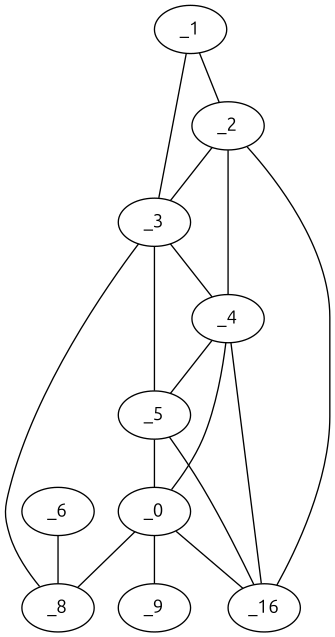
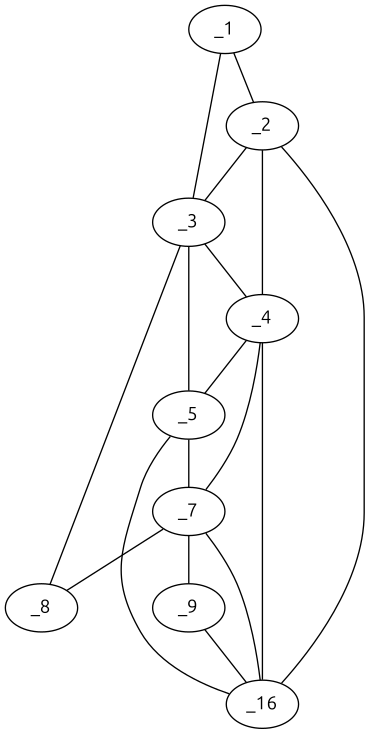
  graph {
    fontname=Ubuntu
    node [fontname=Ubuntu]
    edge [fontname=Ubuntu valence=2]
    _1 [x=72 y=88]
    _3 [x=82 y=80]
    _2 [x=80 y=90]
    _8 [x=120 y=61]
    _4 [x=86 y=86]
    _5 [x=97 y=81]
    n7 [label=_16 x=123 y=79]
-   _7 [x=111 y=71 label=_0]
-   _6 [x=99 y=75]
+   _7 [x=111 y=71]
    _9 [x=122 y=68]
    _1 -- _3
    _1 -- _2 [valence=1]
    _3 -- _8
    _3 -- _4 [valence=1]
    _3 -- _5
    _2 -- _3
    _2 -- _4 [valence=1]
    _2 -- n7 [valence=1]
    _4 -- _5
    _4 -- n7
    _4 -- _7
    _5 -- n7
    _5 -- _7
    _7 -- _8 [valence=1]
    _7 -- n7
    _7 -- _9
-   _6 -- _8
+   _9 -- n7 [valence=1]
  }
